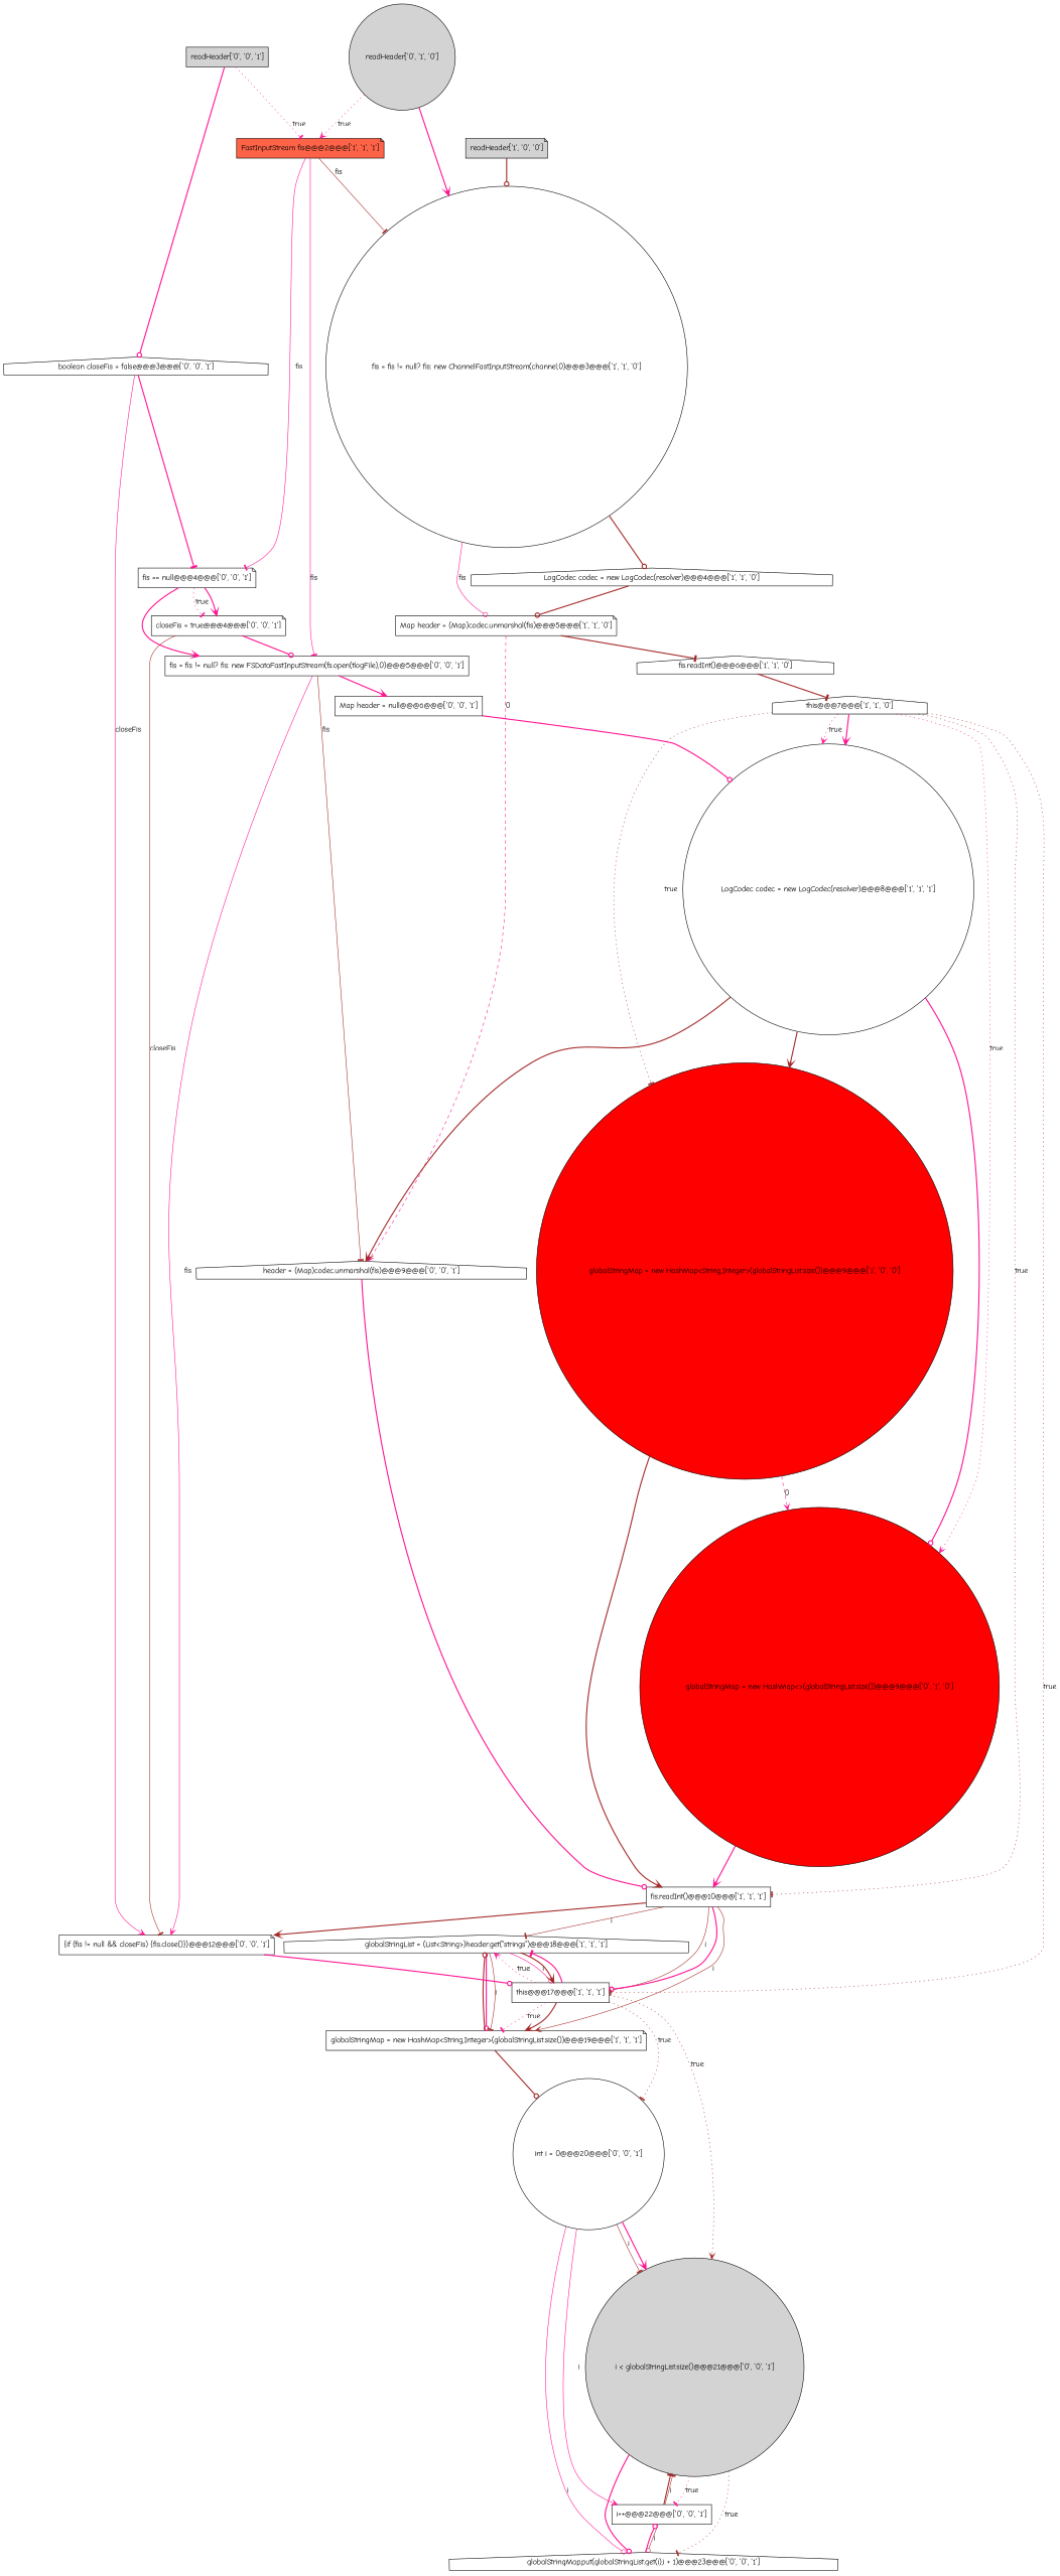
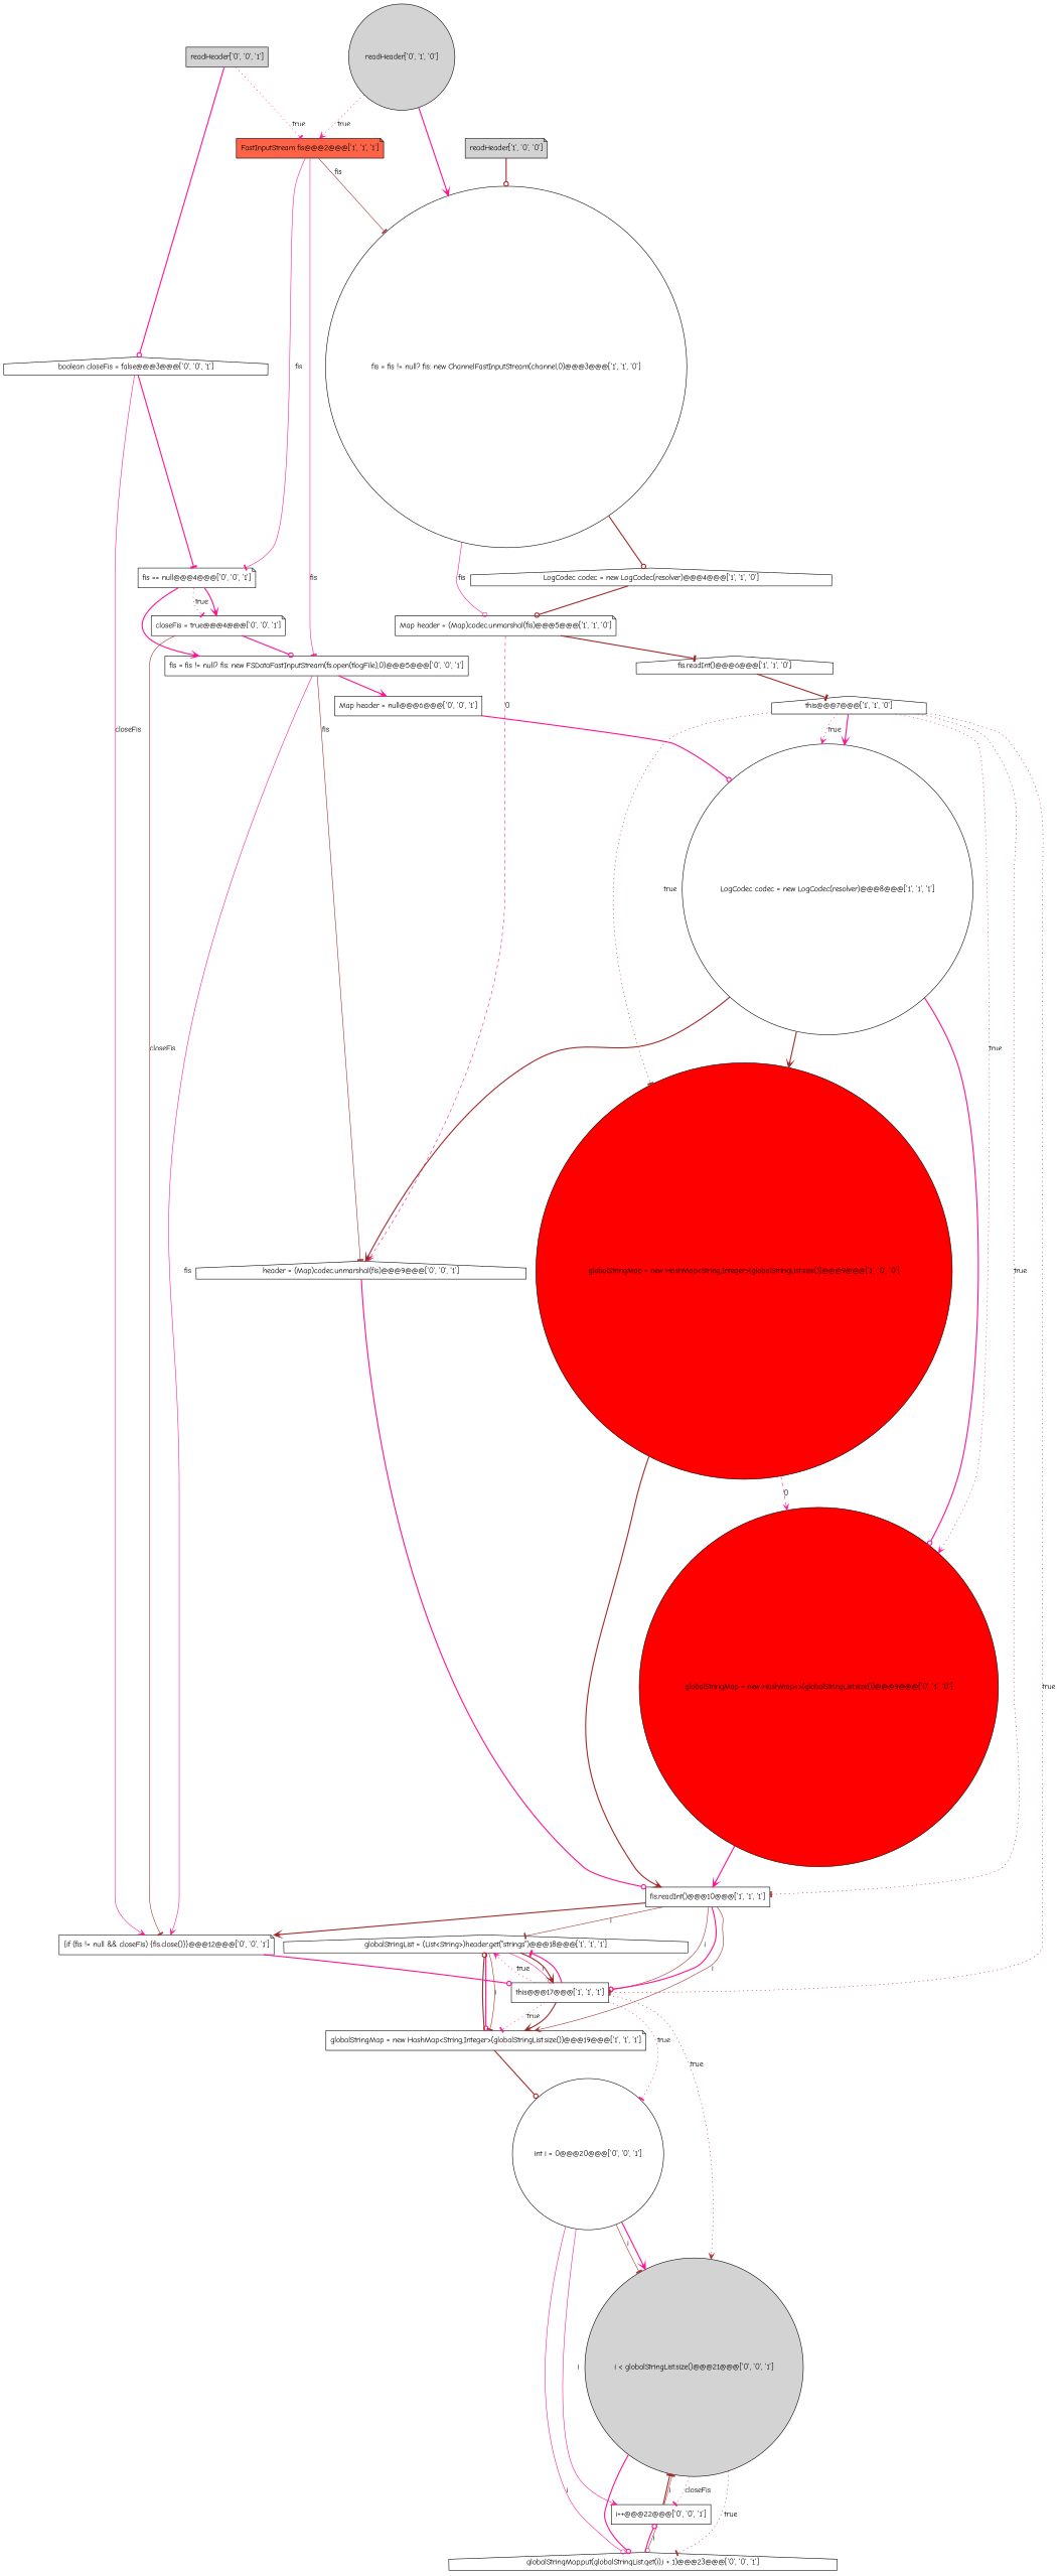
  digraph {
    fontname="Comic Neue"
    node [fillcolor=white fontname="Comic Neue" shape=house style=filled]
    edge [arrowhead=vee color=deeppink fontname="Comic Neue" style=bold]
    n1 [label="fis.readInt()@@@10@@@['1', '1', '1']" shape=box]
    n2 [label="globalStringList = (List<String>)header.get(\"strings\")@@@18@@@['1', '1', '1']"]
    n3 [label="globalStringMap = new HashMap<String,Integer>(globalStringList.size())@@@19@@@['1', '1', '1']" shape=note]
    n4 [label="this@@@17@@@['1', '1', '1']" shape=box]
    n5 [label="{if (fis != null && closeFis) {fis.close()}}@@@12@@@['0', '0', '1']" shape=note]
    n6 [label="int i = 0@@@20@@@['0', '0', '1']" shape=circle]
    n7 [fillcolor=lightgray label="i < globalStringList.size()@@@21@@@['0', '0', '1']" shape=circle]
    n8 [label="boolean closeFis = false@@@3@@@['0', '0', '1']"]
    n9 [label="fis == null@@@4@@@['0', '0', '1']" shape=note]
    n10 [label="fis = fis != null? fis: new FSDataFastInputStream(fs.open(tlogFile),0)@@@5@@@['0', '0', '1']" shape=box]
    n11 [label="closeFis = true@@@4@@@['0', '0', '1']" shape=note]
    n12 [fillcolor=lightgray label="readHeader['0', '0', '1']" shape=box]
    n13 [fillcolor=tomato label="FastInputStream fis@@@2@@@['1', '1', '1']" shape=note]
    n14 [label="fis = fis != null? fis: new ChannelFastInputStream(channel,0)@@@3@@@['1', '1', '0']" shape=circle]
    n15 [label="LogCodec codec = new LogCodec(resolver)@@@4@@@['1', '1', '0']"]
    n16 [label="Map header = (Map)codec.unmarshal(fis)@@@5@@@['1', '1', '0']" shape=note]
    n17 [label="header = (Map)codec.unmarshal(fis)@@@9@@@['0', '0', '1']"]
    n18 [label="fis.readInt()@@@6@@@['1', '1', '0']"]
    n19 [fillcolor=red label="globalStringMap = new HashMap<>(globalStringList.size())@@@9@@@['0', '1', '0']" shape=circle]
    n20 [fillcolor=lightgray label="readHeader['0', '1', '0']" shape=circle]
    n21 [label="i++@@@22@@@['0', '0', '1']" shape=box]
    n22 [label="globalStringMap.put(globalStringList.get(i),i + 1)@@@23@@@['0', '0', '1']"]
    n23 [fillcolor=red label="globalStringMap = new HashMap<String,Integer>(globalStringList.size())@@@9@@@['1', '0', '0']" shape=circle]
    n24 [label="LogCodec codec = new LogCodec(resolver)@@@8@@@['1', '1', '1']" shape=circle]
    n25 [label="Map header = null@@@6@@@['0', '0', '1']" shape=box]
    n26 [label="this@@@7@@@['1', '1', '0']"]
    n27 [fillcolor=lightgray label="readHeader['1', '0', '0']" shape=note]
    n1 -> n2 [arrowhead=tee color=brown label=i style=solid]
    n1 -> n3 [color=brown label=i style=solid]
    n1 -> n4 [arrowhead=odot color=brown label=i style=solid]
    n1 -> n4 [arrowhead=odot]
    n1 -> n5 [color=brown]
    n2 -> n3 [arrowhead=odot]
    n2 -> n3 [arrowhead=tee color=brown label=i style=solid]
    n2 -> n4 [arrowhead=odot label=i style=solid]
    n2 -> n4 [color=brown]
    n3 -> n2 [arrowhead=odot color=brown]
    n3 -> n6 [arrowhead=odot color=brown]
    n4 -> n2 [arrowhead=tee]
    n4 -> n2 [label=true style=dotted]
    n4 -> n3 [arrowhead=tee label=true style=dotted]
    n4 -> n3 [color=brown]
-   n4 -> n6 [arrowhead=tee color=brown label=true style=dotted]
+   n4 -> n6 [arrowhead=tee label=true style=dotted]
    n4 -> n7 [color=brown label=true style=dotted]
    n5 -> n4 [arrowhead=odot]
    n6 -> n7
    n6 -> n7 [arrowhead=tee color=brown label=i style=solid]
    n6 -> n21 [label=i style=solid]
    n6 -> n22 [arrowhead=odot label=i style=solid]
-   n7 -> n21 [arrowhead=tee label=true style=dotted]
+   n7 -> n21 [arrowhead=tee label=closeFis style=dotted]
    n7 -> n22 [arrowhead=odot]
    n7 -> n22 [arrowhead=tee color=brown label=true style=dotted]
    n8 -> n5 [label=closeFis style=solid]
    n8 -> n9 [arrowhead=tee]
    n9 -> n10
    n9 -> n11
    n9 -> n11 [arrowhead=tee label=true style=dotted]
    n10 -> n5 [label=fis style=solid]
    n10 -> n17 [arrowhead=tee color=brown label=fis style=solid]
    n10 -> n25
    n11 -> n5 [arrowhead=tee color=brown label=closeFis style=solid]
    n11 -> n10 [arrowhead=odot]
    n12 -> n8 [arrowhead=odot]
    n12 -> n13 [arrowhead=tee label=true style=dotted]
    n13 -> n9 [arrowhead=tee label=fis style=solid]
    n13 -> n10 [arrowhead=tee label=fis style=solid]
    n13 -> n14 [arrowhead=tee color=brown label=fis style=solid]
    n14 -> n15 [arrowhead=odot color=brown]
    n14 -> n16 [arrowhead=odot label=fis style=solid]
    n15 -> n16 [arrowhead=odot color=brown]
    n16 -> n17 [label=0 style=dashed]
    n16 -> n18 [arrowhead=tee color=brown]
    n17 -> n1 [arrowhead=odot]
    n18 -> n26 [arrowhead=tee color=brown]
    n19 -> n1
    n20 -> n13 [label=true style=dotted]
    n20 -> n14
    n21 -> n7 [arrowhead=tee color=brown]
    n21 -> n7 [arrowhead=tee color=brown label=i style=solid]
    n21 -> n22 [arrowhead=odot color=brown label=i style=solid]
    n22 -> n21 [arrowhead=odot]
    n23 -> n1 [color=brown]
    n23 -> n19 [label=0 style=dashed]
    n24 -> n17 [color=brown]
    n24 -> n19 [arrowhead=odot]
    n24 -> n23 [color=brown]
    n25 -> n24 [arrowhead=odot]
    n26 -> n1 [arrowhead=tee color=brown label=true style=dotted]
    n26 -> n4 [arrowhead=tee color=brown label=true style=dotted]
    n26 -> n19 [label=true style=dotted]
    n26 -> n23 [arrowhead=tee color=brown label=true style=dotted]
    n26 -> n24 [label=true style=dotted]
    n26 -> n24
    n27 -> n14 [arrowhead=odot color=brown]
  }
